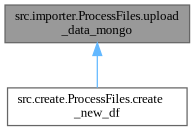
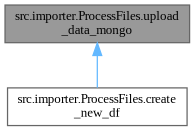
  digraph {
    rankdir=TB
    fontname="Liberation Serif"
    node [fontname="Liberation Serif" fontsize=10 shape=box style=filled]
    n1 [color=gray40 fillcolor=grey60 fontcolor=black height=0.2 label="src.importer.ProcessFiles.upload\l_data_mongo" width=0.4]
-   n2 [color=grey40 fillcolor=white height=0.2 label="src.create.ProcessFiles.create\l_new_df" width=0.4]
+   n2 [color=grey40 fillcolor=white height=0.2 label="src.importer.ProcessFiles.create\l_new_df" width=0.4]
    n1 -> n2 [color=steelblue1 dir=back fontname="Liberation Serif" fontsize=10 labelfontname=Helvetica labelfontsize=10 style=solid]
  }
